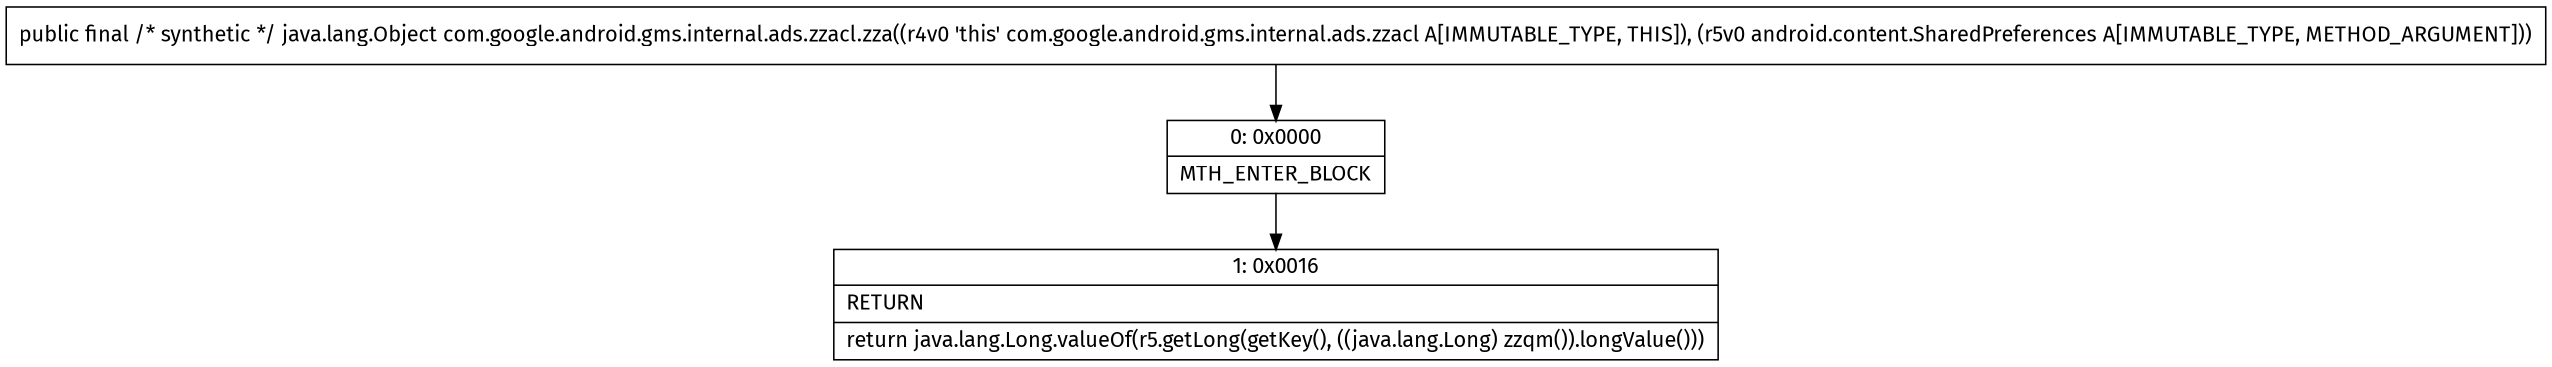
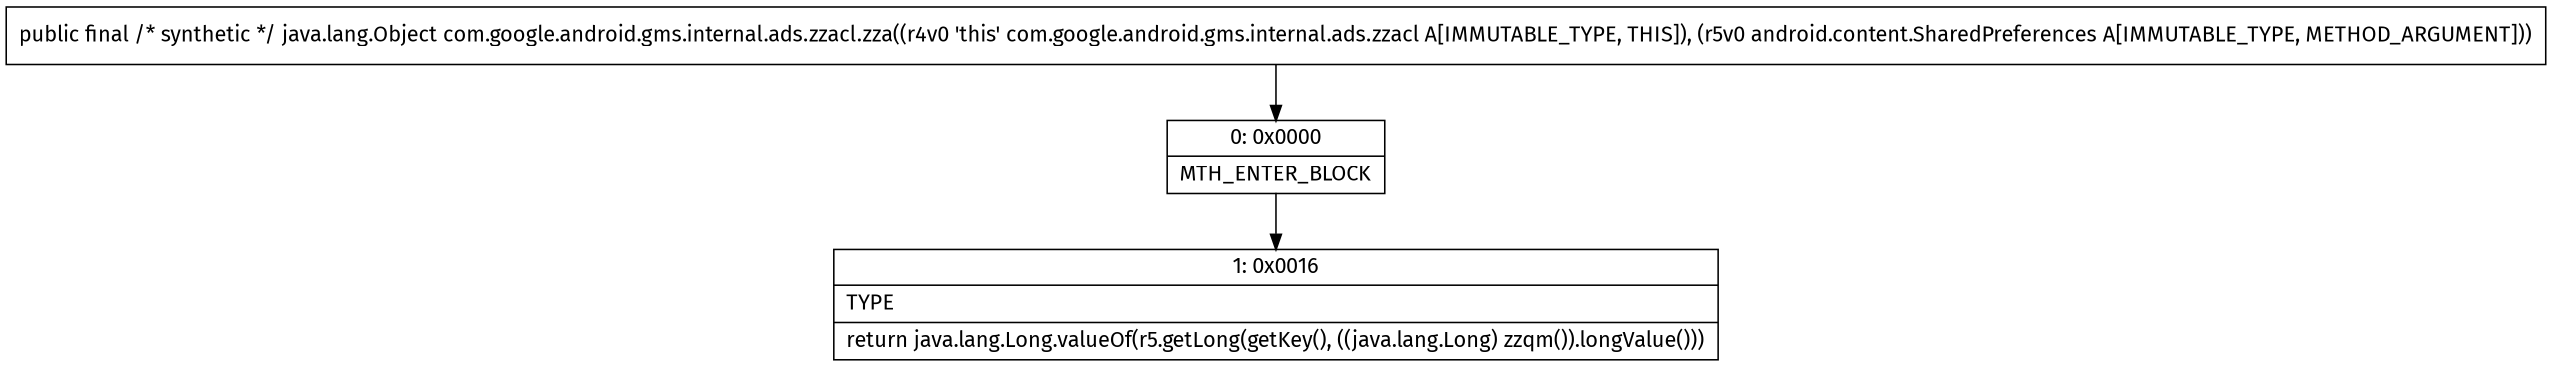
  digraph {
    fontname="Fira Sans"
    node [shape=record fontname="Fira Sans"]
    edge [fontname="Fira Sans"]
    n1 [label="{0\:\ 0x0000|MTH_ENTER_BLOCK\l}"]
-   n2 [label="{1\:\ 0x0016|RETURN\l|return java.lang.Long.valueOf(r5.getLong(getKey(), ((java.lang.Long) zzqm()).longValue()))\l}"]
+   n2 [label="{1\:\ 0x0016|TYPE\l|return java.lang.Long.valueOf(r5.getLong(getKey(), ((java.lang.Long) zzqm()).longValue()))\l}"]
    n3 [label="{public final \/* synthetic *\/ java.lang.Object com.google.android.gms.internal.ads.zzacl.zza((r4v0 'this' com.google.android.gms.internal.ads.zzacl A[IMMUTABLE_TYPE, THIS]), (r5v0 android.content.SharedPreferences A[IMMUTABLE_TYPE, METHOD_ARGUMENT])) }"]
    n1 -> n2
    n3 -> n1
  }
